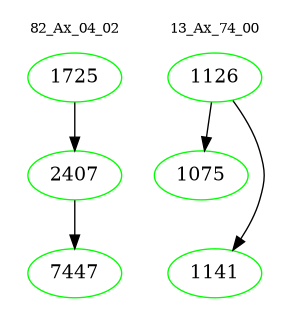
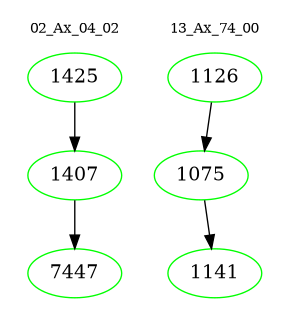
  digraph {
    node [color=green]
    edge [color=black]
-   n1 [label=1725]
-   n2 [label=2407]
+   n1 [label=1425]
+   n2 [label=1407]
    n3 [label=7447]
    n4 [label=1126]
    n5 [label=1075]
    n6 [label=1141]
    subgraph cluster_1 {
      color=white
      fontsize=10
-     label="82_Ax_04_02"
+     label="02_Ax_04_02"
      n1
      n2
      n3
    }
    subgraph cluster_2 {
      color=white
      fontsize=10
      label="13_Ax_74_00"
      n4
      n5
      n6
    }
    n1 -> n2
    n2 -> n3
    n4 -> n5
-   n4 -> n6
+   n5 -> n6
  }
